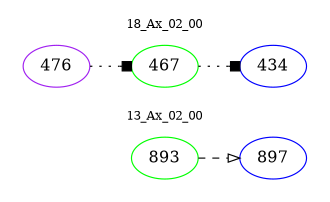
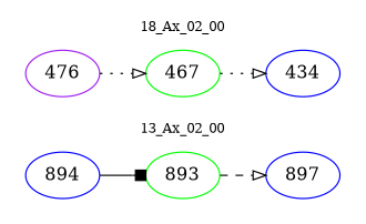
  digraph {
    rankdir=LR
    node [color=blue]
    edge [arrowhead=box color=black style=dotted]
+   n1 [label=894]
    n2 [color=green label=893]
    n3 [label=897]
    n4 [color=purple label=476]
    n5 [color=green label=467]
    n6 [label=434]
    subgraph cluster_1 {
      color=white
      fontsize=10
      label="13_Ax_02_00"
+     n1
      n2
      n3
    }
    subgraph cluster_2 {
      color=white
      fontsize=10
      label="18_Ax_02_00"
      n4
      n5
      n6
    }
+   n1 -> n2 [style=solid]
    n2 -> n3 [arrowhead=onormal style=dashed]
-   n4 -> n5
-   n5 -> n6
+   n4 -> n5 [arrowhead=onormal]
+   n5 -> n6 [arrowhead=onormal]
  }
